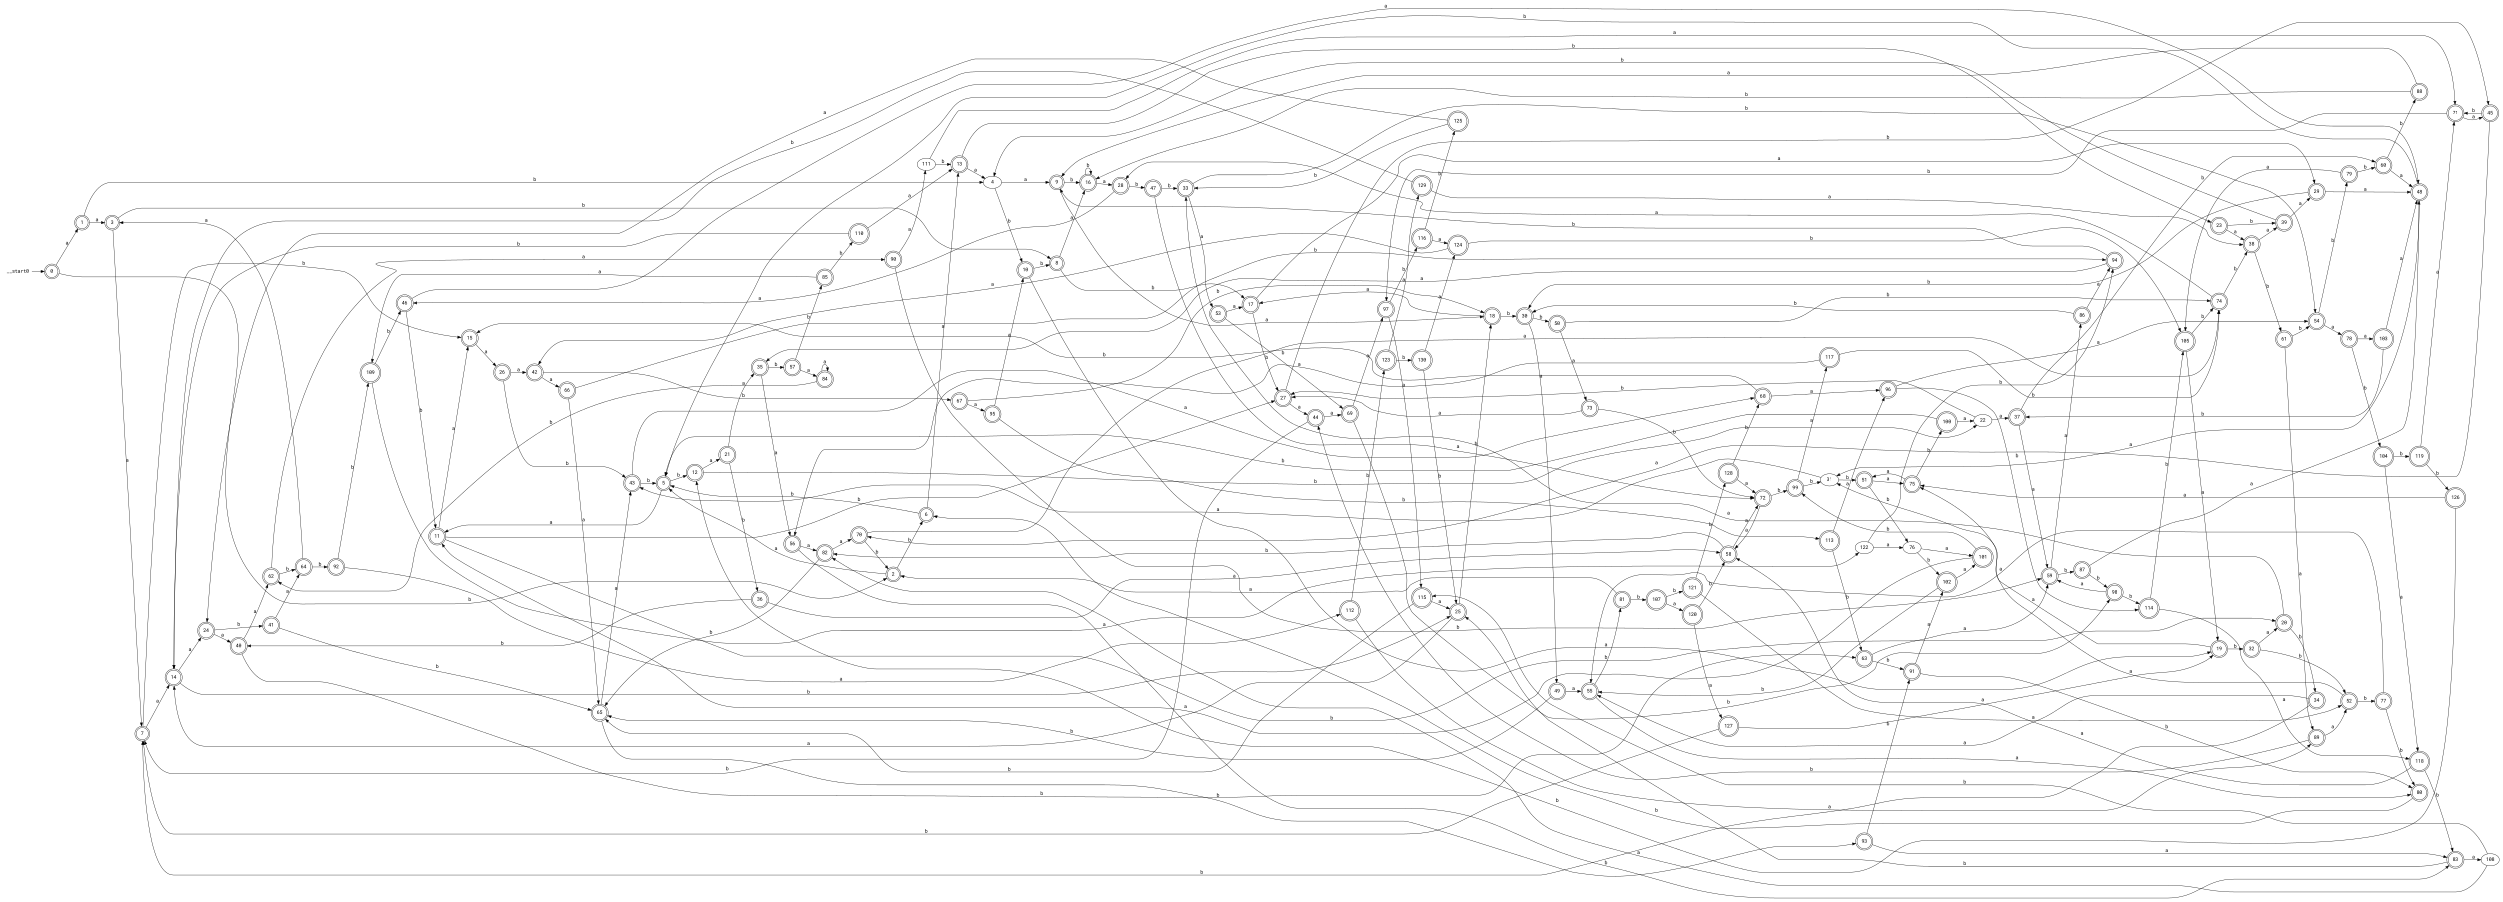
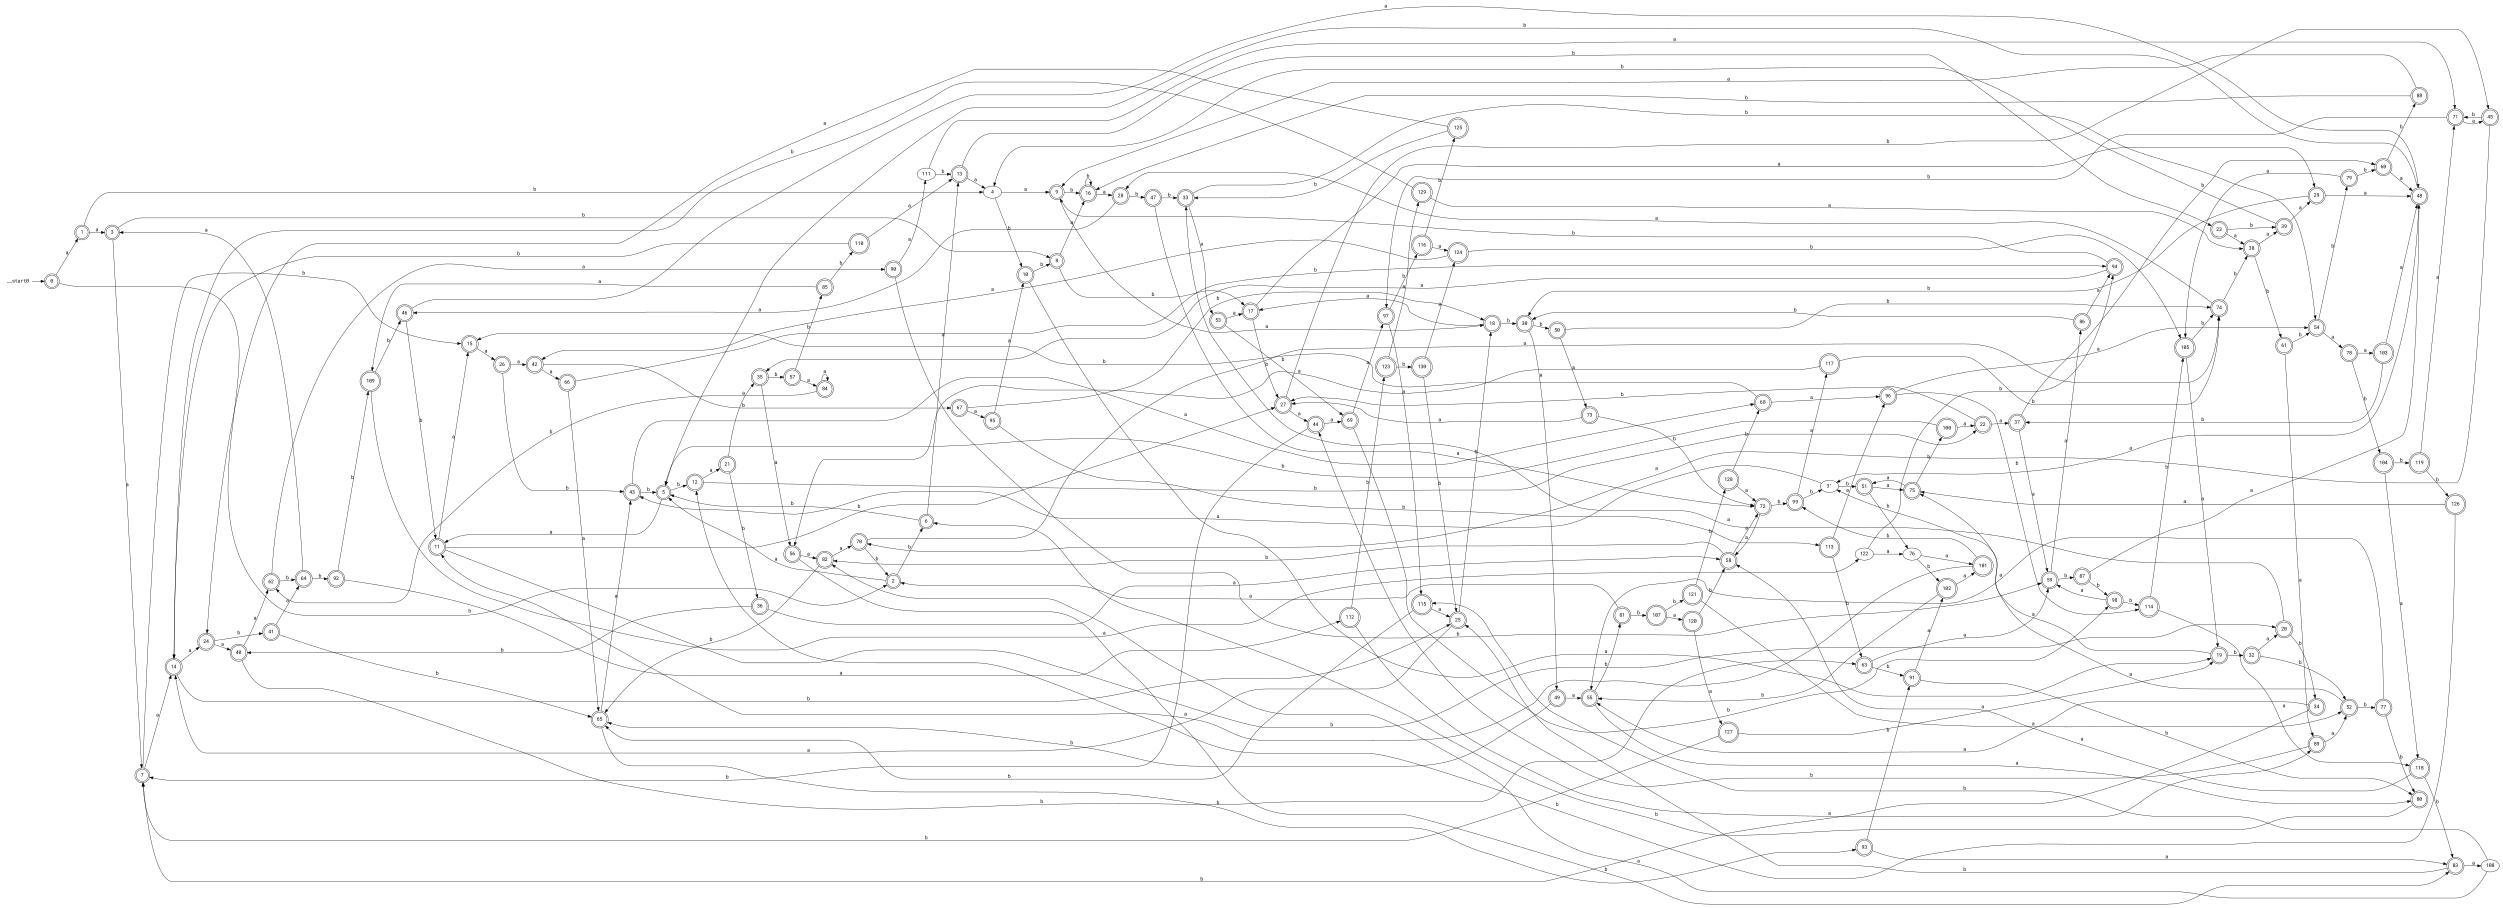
  digraph {
    fontname="Roboto Mono"
    rankdir=LR
    node [fontname="Roboto Mono" shape=doublecircle]
    edge [fontname="Roboto Mono"]
    __start0 [shape=none]
    0
    1
    2
    3
    4 [shape=""]
    5
    6
    7
    8
    9
    10
    11
    12
    13
    14
    15
    16
    17
    18
    19
    20
    27
    21
-   22 [shape=ellipse]
+   22
    23
    24
    25
    26
    28
    29
    30
    31 [shape=""]
    32
    33
    34
    35
    36
    37
    38
    39
    40
    41
    42
    43
    44
    45
    46
    47
    48
    49
    50
    51
    52
    53
    54
    55
    56
    57
    58
    59
    60
    61
    62
    63
    64
    65
    66
    67
    68
    69
    70
    71
    72
    73
    74
    75
    76 [shape=""]
    77
    78
    79
    80
    81
    82
    83
    84
    85
    86
    87
    88
    89
    90
    91
    92
    93
    94
    95
    96
    97
    98
    99
    100
    101
    102
    103
    104
    105
    107
    108 [shape=""]
    109
    110
    111 [shape=""]
    112
    113
    114
    115
    116
    117
    118
    119
    120
    121
    122 [shape=""]
    123
    124
    125
    126
    127
    128
    129
    130
    __start0 -> 0
    0 -> 1 [label=a]
    0 -> 2 [label=b]
    1 -> 3 [label=a]
    1 -> 4 [label=b]
    2 -> 5 [label=a]
    2 -> 6 [label=b]
    3 -> 7 [label=a]
    3 -> 8 [label=b]
    4 -> 9 [label=a]
    4 -> 10 [label=b]
    5 -> 11 [label=a]
    5 -> 12 [label=b]
    6 -> 5 [label=b]
    6 -> 13 [label=a]
    7 -> 14 [label=a]
    7 -> 15 [label=b]
    8 -> 16 [label=a]
    8 -> 17 [label=b]
    9 -> 16 [label=b]
    9 -> 18 [label=a]
    10 -> 8 [label=b]
    10 -> 19 [label=a]
    11 -> 15 [label=a]
    11 -> 20 [label=b]
    11 -> 27 [label=b]
    12 -> 21 [label=a]
    12 -> 22 [label=b]
    13 -> 4 [label=a]
    13 -> 23 [label=b]
    14 -> 24 [label=a]
    14 -> 25 [label=b]
    15 -> 26 [label=a]
    16 -> 16 [label=b]
    16 -> 28 [label=a]
    17 -> 27 [label=b]
    17 -> 29 [label=a]
    18 -> 17 [label=a]
    18 -> 30 [label=b]
    19 -> 31 [label=a]
    19 -> 32 [label=b]
    20 -> 33 [label=a]
    20 -> 34 [label=b]
    27 -> 44 [label=a]
    27 -> 45 [label=b]
    21 -> 35 [label=a]
    21 -> 36 [label=b]
    22 -> 27 [label=b]
    22 -> 37 [label=a]
    23 -> 38 [label=a]
    23 -> 39 [label=b]
    24 -> 40 [label=a]
    24 -> 41 [label=b]
    25 -> 14 [label=a]
    25 -> 18 [label=b]
    26 -> 42 [label=a]
    26 -> 43 [label=b]
    28 -> 46 [label=a]
    28 -> 47 [label=b]
    29 -> 30 [label=b]
    29 -> 48 [label=a]
    30 -> 49 [label=a]
    30 -> 50 [label=b]
    31 -> 43 [label=a]
    31 -> 51 [label=b]
    32 -> 20 [label=a]
    32 -> 52 [label=b]
    33 -> 53 [label=a]
    33 -> 54 [label=b]
    34 -> 7 [label=b]
    34 -> 55 [label=a]
    35 -> 56 [label=a]
    35 -> 57 [label=b]
    36 -> 40 [label=b]
    36 -> 58 [label=a]
    37 -> 59 [label=a]
    37 -> 60 [label=b]
    38 -> 39 [label=a]
    38 -> 61 [label=b]
    39 -> 4 [label=b]
    39 -> 29 [label=a]
    40 -> 62 [label=a]
    40 -> 63 [label=b]
    41 -> 64 [label=a]
    41 -> 65 [label=b]
    42 -> 66 [label=a]
    42 -> 67 [label=b]
    43 -> 5 [label=b]
    43 -> 68 [label=a]
    44 -> 7 [label=b]
    44 -> 69 [label=a]
    45 -> 70 [label=a]
    45 -> 71 [label=b]
    46 -> 11 [label=b]
    46 -> 48 [label=a]
    47 -> 33 [label=b]
    47 -> 72 [label=a]
    48 -> 5 [label=b]
    48 -> 31 [label=a]
    49 -> 55 [label=a]
    49 -> 65 [label=b]
    50 -> 73 [label=a]
    50 -> 74 [label=b]
    51 -> 75 [label=a]
    51 -> 76 [label=b]
    52 -> 75 [label=a]
    52 -> 77 [label=b]
    53 -> 17 [label=a]
    53 -> 69 [label=b]
    54 -> 78 [label=a]
    54 -> 79 [label=b]
    55 -> 80 [label=a]
    55 -> 81 [label=b]
    56 -> 82 [label=a]
    56 -> 83 [label=b]
    57 -> 84 [label=a]
    57 -> 85 [label=b]
    58 -> 72 [label=a]
    58 -> 82 [label=b]
    59 -> 86 [label=a]
    59 -> 87 [label=b]
    60 -> 48 [label=a]
    60 -> 88 [label=b]
    61 -> 54 [label=b]
    61 -> 89 [label=a]
    62 -> 64 [label=b]
    62 -> 90 [label=a]
    63 -> 59 [label=a]
    63 -> 91 [label=b]
    64 -> 3 [label=a]
    64 -> 92 [label=b]
    65 -> 43 [label=a]
    65 -> 93 [label=b]
    66 -> 65 [label=a]
    66 -> 94 [label=b]
    67 -> 18 [label=b]
    67 -> 95 [label=a]
    68 -> 15 [label=b]
    68 -> 96 [label=a]
    69 -> 97 [label=a]
    69 -> 98 [label=b]
    70 -> 2 [label=b]
    70 -> 74 [label=a]
    71 -> 45 [label=a]
    71 -> 97 [label=b]
    72 -> 58 [label=a]
    72 -> 99 [label=b]
    73 -> 27 [label=a]
    73 -> 72 [label=b]
    74 -> 28 [label=a]
    74 -> 38 [label=b]
    75 -> 51 [label=a]
    75 -> 100 [label=b]
    76 -> 101 [label=a]
    76 -> 102 [label=b]
    77 -> 55 [label=a]
    77 -> 80 [label=b]
    78 -> 103 [label=a]
    78 -> 104 [label=b]
    79 -> 60 [label=b]
    79 -> 105 [label=a]
    80 -> 6 [label=b]
    81 -> 2 [label=a]
    81 -> 107 [label=b]
    82 -> 65 [label=b]
    82 -> 70 [label=a]
    83 -> 25 [label=b]
    83 -> 108 [label=a]
    84 -> 62 [label=b]
    84 -> 84 [label=a]
    85 -> 109 [label=a]
    85 -> 110 [label=b]
    86 -> 30 [label=b]
    86 -> 94 [label=a]
    87 -> 48 [label=a]
    87 -> 98 [label=b]
    88 -> 9 [label=a]
    88 -> 16 [label=b]
    89 -> 44 [label=b]
    89 -> 52 [label=a]
    90 -> 59 [label=b]
    90 -> 111 [label=a]
    91 -> 80 [label=b]
    91 -> 102 [label=a]
    92 -> 109 [label=b]
    92 -> 112 [label=a]
    93 -> 83 [label=a]
    93 -> 91 [label=b]
    94 -> 9 [label=b]
    94 -> 35 [label=a]
    95 -> 10 [label=a]
    95 -> 113 [label=b]
    96 -> 54 [label=a]
    96 -> 114 [label=b]
    97 -> 115 [label=a]
    97 -> 116 [label=b]
    98 -> 59 [label=a]
    98 -> 114 [label=b]
    99 -> 31 [label=b]
    99 -> 117 [label=a]
    100 -> 5 [label=b]
    100 -> 22 [label=a]
    101 -> 11 [label=a]
    101 -> 99 [label=b]
    102 -> 55 [label=b]
    102 -> 101 [label=a]
    103 -> 37 [label=b]
    103 -> 48 [label=a]
    104 -> 118 [label=a]
    104 -> 119 [label=b]
    105 -> 19 [label=a]
    105 -> 74 [label=b]
    107 -> 120 [label=a]
    107 -> 121 [label=b]
    108 -> 82 [label=a]
    108 -> 115 [label=b]
    109 -> 46 [label=b]
    109 -> 122 [label=a]
    110 -> 13 [label=a]
    110 -> 14 [label=b]
    111 -> 13 [label=b]
    111 -> 71 [label=a]
    112 -> 89 [label=a]
    112 -> 123 [label=b]
    113 -> 63 [label=b]
    113 -> 96 [label=a]
    114 -> 105 [label=b]
    114 -> 118 [label=a]
    115 -> 25 [label=a]
    115 -> 65 [label=b]
    116 -> 124 [label=a]
    116 -> 125 [label=b]
    117 -> 56 [label=a]
    117 -> 74 [label=b]
    118 -> 58 [label=a]
    118 -> 83 [label=b]
    119 -> 71 [label=a]
    119 -> 126 [label=b]
    120 -> 58 [label=b]
    120 -> 127 [label=a]
    121 -> 52 [label=a]
    121 -> 128 [label=b]
    122 -> 76 [label=a]
    122 -> 94 [label=b]
    123 -> 129 [label=a]
    123 -> 130 [label=b]
    124 -> 42 [label=a]
    124 -> 105 [label=b]
    125 -> 24 [label=a]
    125 -> 33 [label=b]
    126 -> 12 [label=b]
    126 -> 75 [label=a]
    127 -> 7 [label=b]
    127 -> 19 [label=a]
    128 -> 68 [label=b]
    128 -> 72 [label=a]
    129 -> 14 [label=b]
    129 -> 38 [label=a]
    130 -> 25 [label=b]
    130 -> 124 [label=a]
  }
